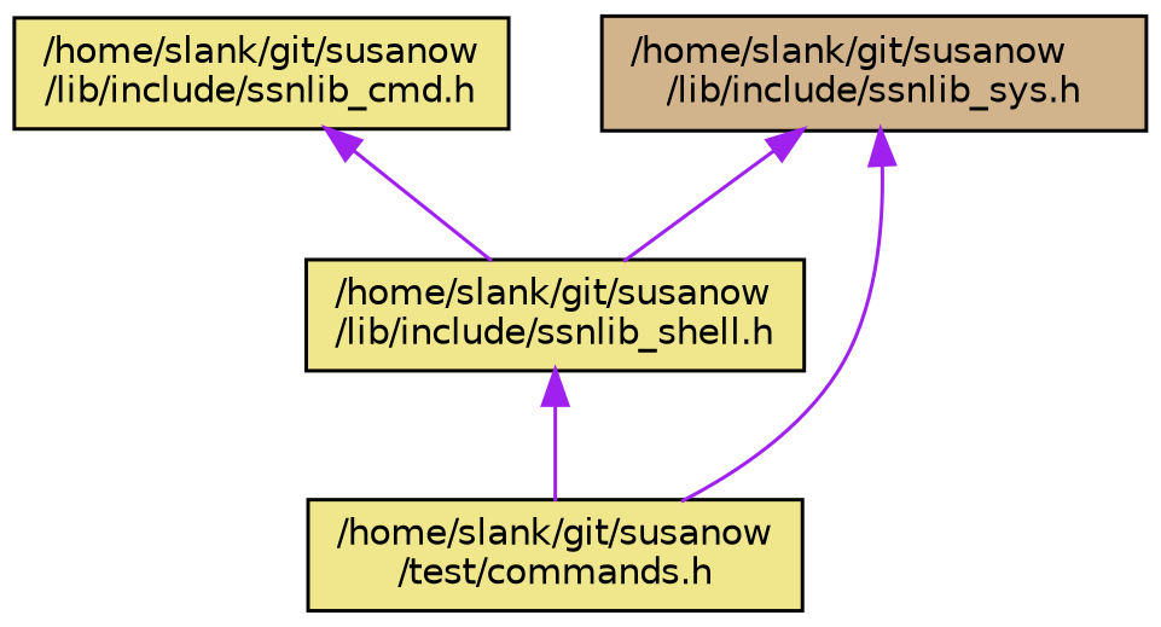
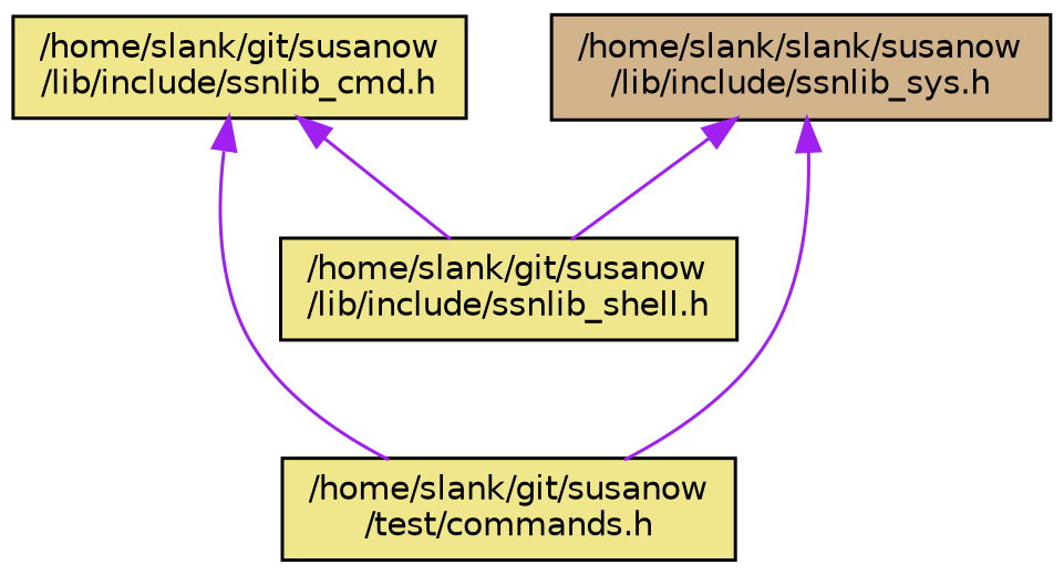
  digraph {
    node [color=black fillcolor=khaki fontname=Helvetica fontsize=10 shape=record style=filled]
    edge [color=purple dir=back fontname=Helvetica fontsize=10 labelfontname=Helvetica labelfontsize=10 style=solid]
    n1 [fontcolor=black height=0.2 label="/home/slank/git/susanow\l/lib/include/ssnlib_cmd.h" width=0.4]
    n2 [height=0.2 label="/home/slank/git/susanow\l/lib/include/ssnlib_shell.h" width=0.4]
    n3 [height=0.2 label="/home/slank/git/susanow\l/test/commands.h" width=0.4]
-   n4 [fillcolor=tan height=0.2 label="/home/slank/git/susanow\l/lib/include/ssnlib_sys.h" width=0.4]
+   n4 [fillcolor=tan height=0.2 label="/home/slank/slank/susanow\l/lib/include/ssnlib_sys.h" width=0.4]
    n1 -> n2
-   n2 -> n3
+   n1 -> n3
    n4 -> n2
    n4 -> n3
  }
